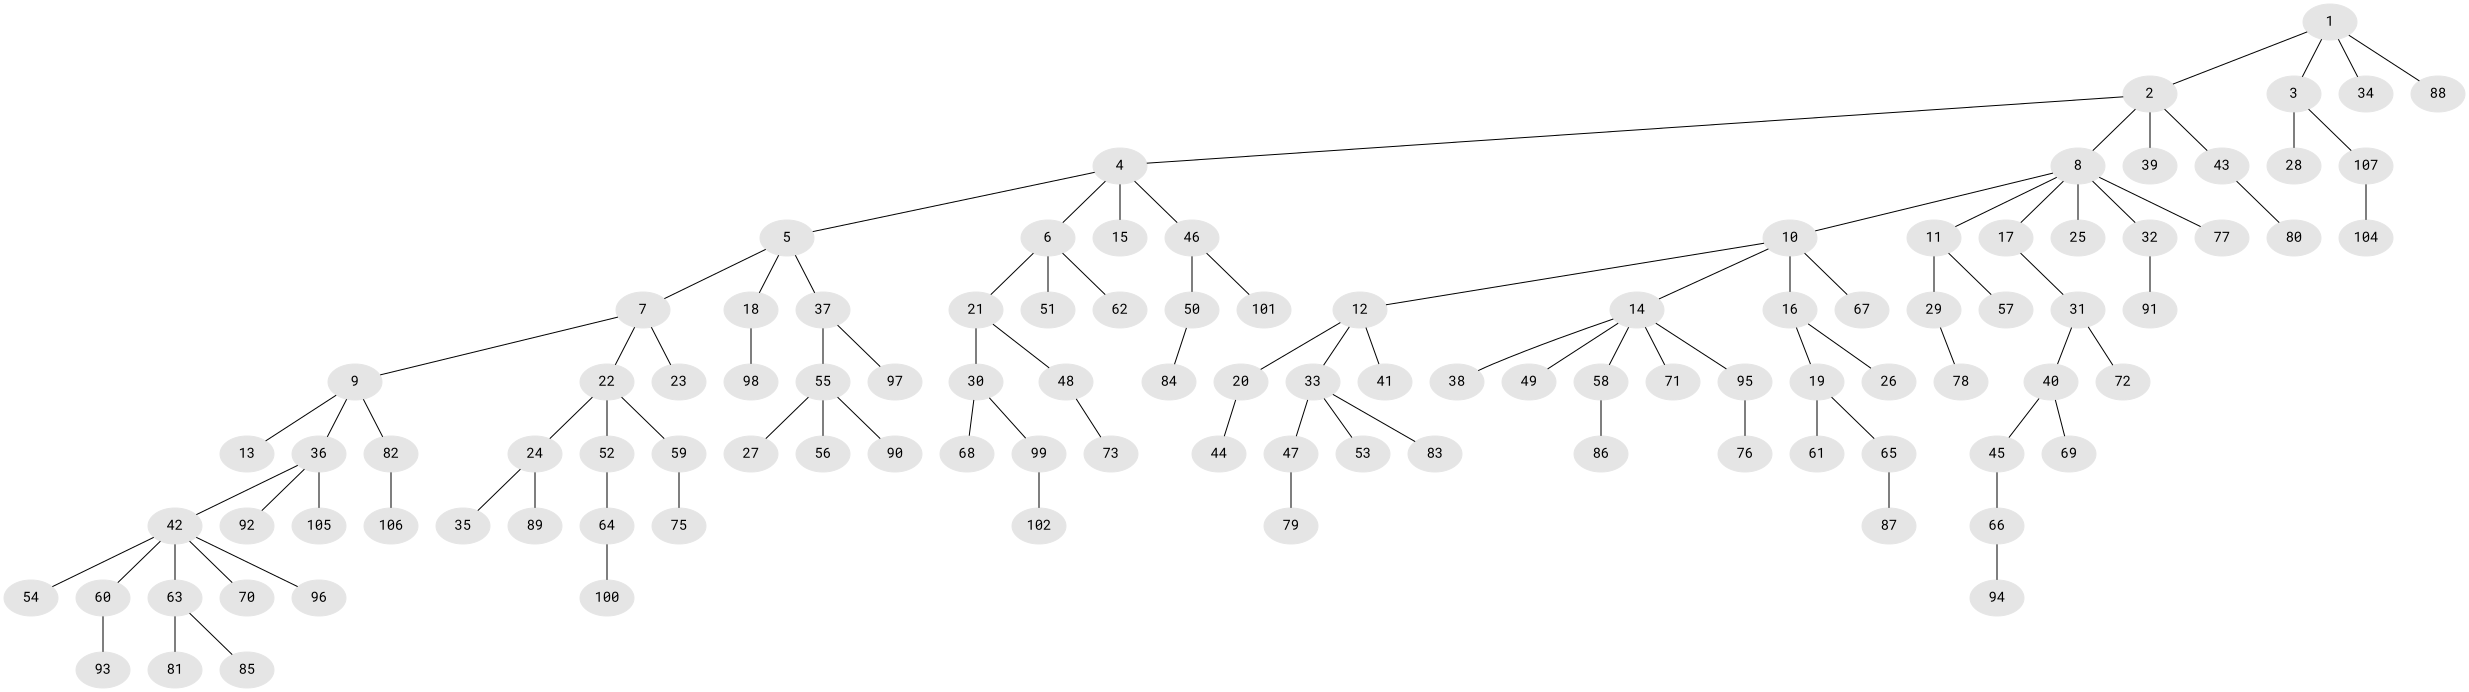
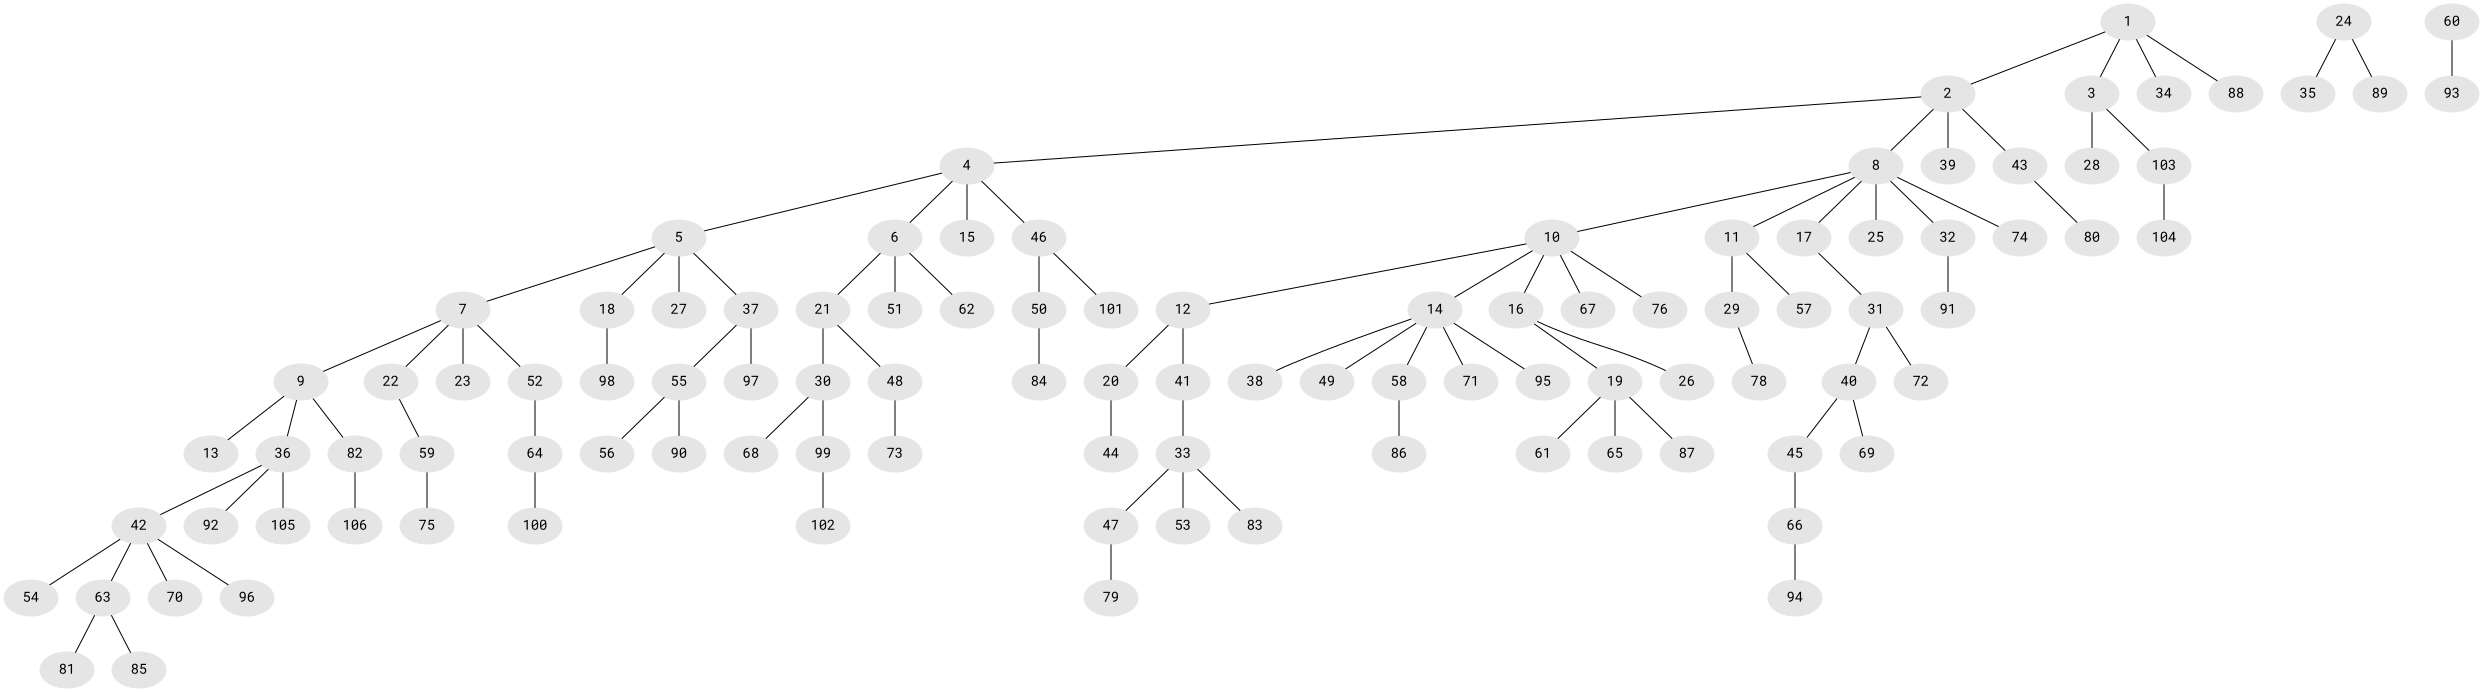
  graph {
    fontname="Roboto Mono"
    node [color=gray90 fontname="Roboto Mono" style=filled]
    edge [fontname="Roboto Mono"]
    1
    2
    3
    34
    88
    4
    8
    39
    43
    28
-   103 [label=107]
+   103
    5
    6
    15
    46
    10
    11
    17
    25
    32
-   74 [label=77]
+   74
    80
    104
    7
    18
    27
    37
    21
    51
    62
    50
    101
    9
    22
    23
    98
    55
    97
    30
    48
    13
    36
    82
    24
    52
    59
    12
    14
    16
    67
    76
    29
    57
    31
    40
    72
    91
    42
    92
    105
    106
    20
    33
    41
    38
    49
    58
    71
    95
    19
    26
    78
    44
    47
    53
    83
    86
    61
    65
    87
    68
    99
    73
    35
    89
    64
    75
    102
    45
    69
    79
    54
    60
    63
    70
    96
    56
    90
    66
    93
    81
    85
    94
    84
    100
    1 -- 2
    1 -- 3
    1 -- 34
    1 -- 88
    2 -- 4
    2 -- 8
    2 -- 39
    2 -- 43
    3 -- 28
    3 -- 103
    4 -- 5
    4 -- 6
    4 -- 15
    4 -- 46
    8 -- 10
    8 -- 11
    8 -- 17
    8 -- 25
    8 -- 32
    8 -- 74
    43 -- 80
    103 -- 104
    5 -- 7
    5 -- 18
-   55 -- 27
+   5 -- 27
    5 -- 37
    6 -- 21
    6 -- 51
    6 -- 62
    46 -- 50
    46 -- 101
    10 -- 12
    10 -- 14
    10 -- 16
    10 -- 67
-   95 -- 76
+   10 -- 76
    11 -- 29
    11 -- 57
    17 -- 31
    32 -- 91
    7 -- 9
    7 -- 22
    7 -- 23
    18 -- 98
    37 -- 55
    37 -- 97
    21 -- 30
    21 -- 48
    50 -- 84
    9 -- 13
    9 -- 36
    9 -- 82
-   22 -- 24
-   22 -- 52
+   7 -- 52
    22 -- 59
    55 -- 56
    55 -- 90
    30 -- 68
    30 -- 99
    48 -- 73
    36 -- 42
    36 -- 92
    36 -- 105
    82 -- 106
    24 -- 35
    24 -- 89
    52 -- 64
    59 -- 75
    12 -- 20
-   12 -- 33
+   41 -- 33
    12 -- 41
    14 -- 38
    14 -- 49
    14 -- 58
    14 -- 71
    14 -- 95
    16 -- 19
    16 -- 26
    29 -- 78
    31 -- 40
    31 -- 72
    40 -- 45
    40 -- 69
    42 -- 54
-   42 -- 60
    42 -- 63
    42 -- 70
    42 -- 96
    20 -- 44
    33 -- 47
    33 -- 53
    33 -- 83
    58 -- 86
    19 -- 61
    19 -- 65
    47 -- 79
-   65 -- 87
+   19 -- 87
    99 -- 102
    64 -- 100
    45 -- 66
    60 -- 93
    63 -- 81
    63 -- 85
    66 -- 94
  }
